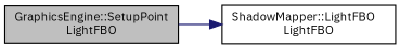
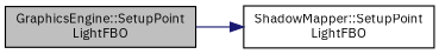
  digraph {
    rankdir=LR
    fontname="IBM Plex Sans"
    node [color=black fontname="IBM Plex Sans" fontsize=10 shape=record style=filled]
    n1 [fillcolor=grey75 fontcolor=black height=0.2 label="GraphicsEngine::SetupPoint\lLightFBO" width=0.4]
-   n2 [fillcolor=white height=0.2 label="ShadowMapper::LightFBO\lLightFBO" width=0.4]
+   n2 [fillcolor=white height=0.2 label="ShadowMapper::SetupPoint\lLightFBO" width=0.4]
    n1 -> n2 [color=midnightblue fontname="IBM Plex Sans" fontsize=10 labelfontname=Helvetica labelfontsize=10 style=solid]
  }
